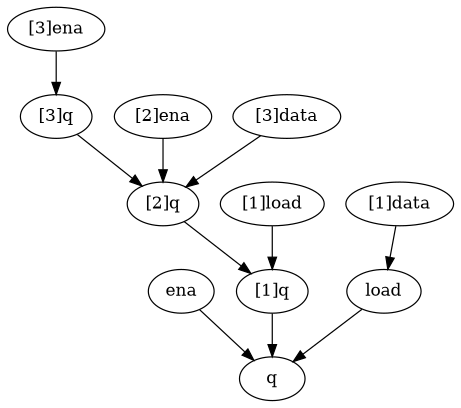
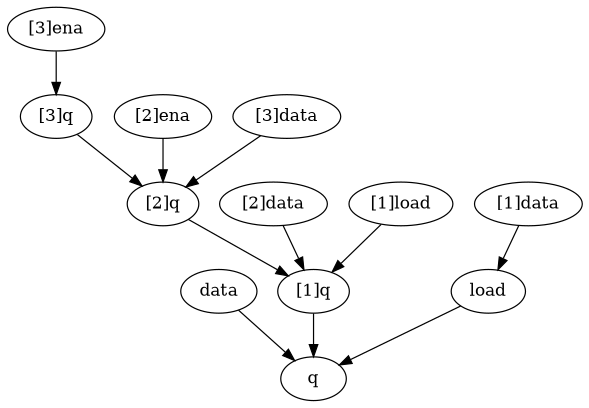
  strict digraph {
    node [complexity=3 importance=0.75 rank=0.3125]
    load [rank=0.25]
    q [complexity=2 importance=0.625]
-   ena [rank=0.25]
+   ena [rank=0.25 label=data]
    "[1]q" [complexity=4 importance=1.25]
    "[3]q" [complexity=8 importance=2.5]
    "[2]q" [complexity=6 importance=1.875]
    "[2]ena" [complexity=7 importance=2.0 rank=0.285714285714]
+   "[2]data" [complexity=6 importance=1.375 rank=0.229166666667]
    "[3]data" [complexity=8 importance=2.0 rank=0.25]
    "[1]load" [complexity=5 importance=1.375 rank=0.275]
    "[3]ena" [complexity=9 importance=2.625 rank=0.291666666667]
    "[1]data" [complexity=4 rank=0.1875]
    load -> q
    ena -> q
    "[1]q" -> q
    "[3]q" -> "[2]q"
    "[2]q" -> "[1]q"
    "[2]ena" -> "[2]q"
+   "[2]data" -> "[1]q"
    "[3]data" -> "[2]q"
    "[1]load" -> "[1]q"
    "[3]ena" -> "[3]q"
    "[1]data" -> load
  }
